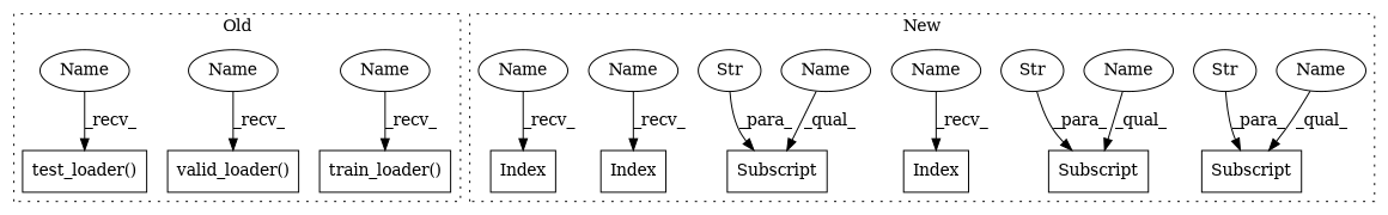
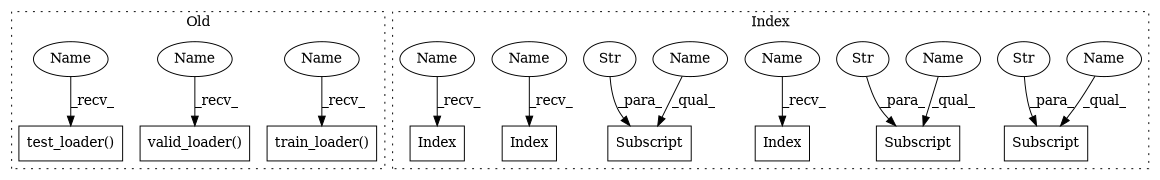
  digraph {
    node [a=87 l=7 s=1806 shape=ellipse]
    n1 [a=75 l=26 label="train_loader()" shape=box]
    n2 [a=75 l=25 label="test_loader()" s=2122 shape=box]
    n3 [a=75 l=26 label="valid_loader()" s=2064 shape=box]
    n4 [l=11 label=Name]
    n5 [l=11 label=Name s=2064]
    n6 [l=11 label=Name s=2122]
    n7 [a=46 l=25 label=Index s=2083 shape=box]
    n8 [a=63 l="18,0" label=Subscript s="1904,0" shape=box]
    n9 [a=46 l=25 label=Index s=1874 shape=box]
    n10 [a=66 l=9 label=Str s=1912]
    n11 [a=63 l="16,0" label=Subscript s="1997,0" shape=box]
    n12 [a=66 label=Str s=2005]
    n13 [a=46 l=24 label=Index s=2140 shape=box]
    n14 [a=63 l="18,0" label=Subscript s="1977,0" shape=box]
    n15 [a=66 l=9 label=Str s=1985]
    n16 [label=Name s=1977]
    n17 [label=Name s=2140]
    n18 [label=Name s=1904]
    n19 [label=Name s=1874]
    n20 [label=Name s=2083]
    n21 [label=Name s=1997]
    subgraph cluster_1 {
      label=Old
      style=dotted
      n1
      n2
      n3
      n4
      n5
      n6
    }
    subgraph cluster_2 {
-     label=New
+     label=Index
      style=dotted
      n7
      n8
      n9
      n10
      n11
      n12
      n13
      n14
      n15
      n16
      n17
      n18
      n19
      n20
      n21
    }
    n4 -> n1 [label=_recv_]
    n5 -> n3 [label=_recv_]
    n6 -> n2 [label=_recv_]
    n10 -> n8 [label=_para_]
    n12 -> n11 [label=_para_]
    n15 -> n14 [label=_para_]
    n16 -> n14 [label=_qual_]
    n17 -> n13 [label=_recv_]
    n18 -> n8 [label=_qual_]
    n19 -> n9 [label=_recv_]
    n20 -> n7 [label=_recv_]
    n21 -> n11 [label=_qual_]
  }
